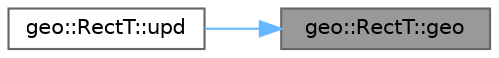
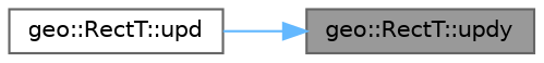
  digraph {
    rankdir=RL
    fontname="DejaVu Sans"
    node [fontname="DejaVu Sans" fontsize=10 shape=box style=filled]
-   n1 [color=gray40 fillcolor=grey60 fontcolor=black height=0.2 label="geo::RectT::geo" width=0.4]
+   n1 [color=gray40 fillcolor=grey60 fontcolor=black height=0.2 label="geo::RectT::updy" width=0.4]
    n2 [color=grey40 fillcolor=white height=0.2 label="geo::RectT::upd" width=0.4]
    n1 -> n2 [color=steelblue1 dir=back fontname="DejaVu Sans" fontsize=10 labelfontname=Helvetica labelfontsize=10 style=solid]
  }
